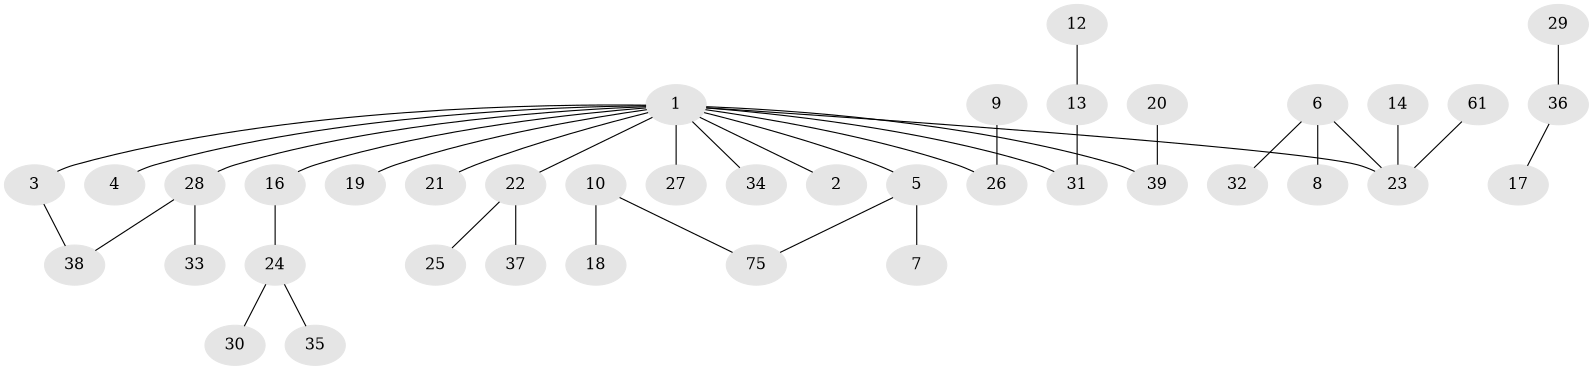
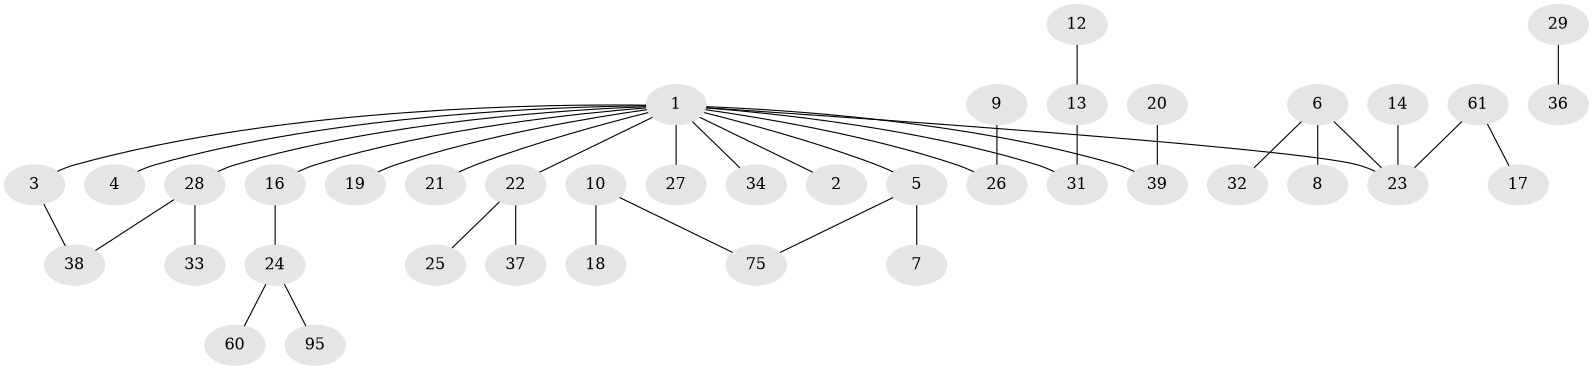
  graph {
    node [color=gray90 style=filled]
    edge [weight=1.0]
    1
    2
    3
    4
    5
    16
    19
    21
    22
    23
    26
    27
    28
    31
    34
    39
    38
    7
    n19 [label=75]
    24
    25
    37
    33
    6
    8
    32
    9
    10
    18
    n30 [label=61]
    17
    12
    13
    14
-   30
-   35
+   30 [label=60]
+   35 [label=95]
    20
    29
    36
    1 -- 2
    1 -- 3
    1 -- 4
    1 -- 5
    1 -- 16
    1 -- 19
    1 -- 21
    1 -- 22
    1 -- 23
    1 -- 26
    1 -- 27
    1 -- 28
    1 -- 31
    1 -- 34
    1 -- 39
    3 -- 38
    5 -- 7
    5 -- n19
    16 -- 24
    22 -- 25
    22 -- 37
    28 -- 38
    28 -- 33
    24 -- 30
    24 -- 35
    6 -- 23
    6 -- 8
    6 -- 32
    9 -- 26
    10 -- n19
    10 -- 18
    n30 -- 23
-   36 -- 17
+   n30 -- 17
    12 -- 13
    13 -- 31
    14 -- 23
    20 -- 39
    29 -- 36
  }
